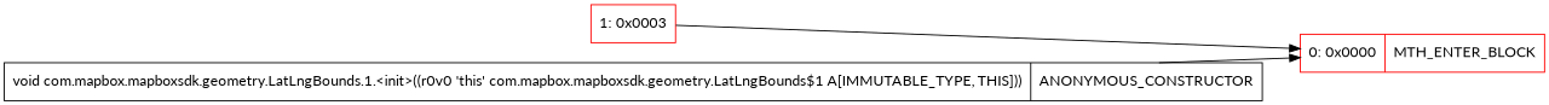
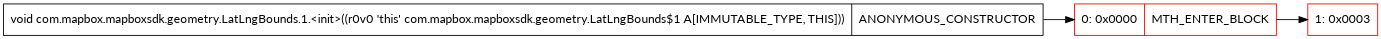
  digraph {
    rankdir=LR
    fontname=Lato
    node [color=red shape=record fontname=Lato]
    edge [fontname=Lato]
    n1 [label="{0\:\ 0x0000|MTH_ENTER_BLOCK\l}"]
    n2 [label="{1\:\ 0x0003}"]
    n3 [label="{void com.mapbox.mapboxsdk.geometry.LatLngBounds.1.\<init\>((r0v0 'this' com.mapbox.mapboxsdk.geometry.LatLngBounds$1 A[IMMUTABLE_TYPE, THIS]))  | ANONYMOUS_CONSTRUCTOR\l}" color=""]
    subgraph cluster_1 {
      label="R(0)"
    }
-   n2 -> n1
+   n1 -> n2
    n3 -> n1
  }
